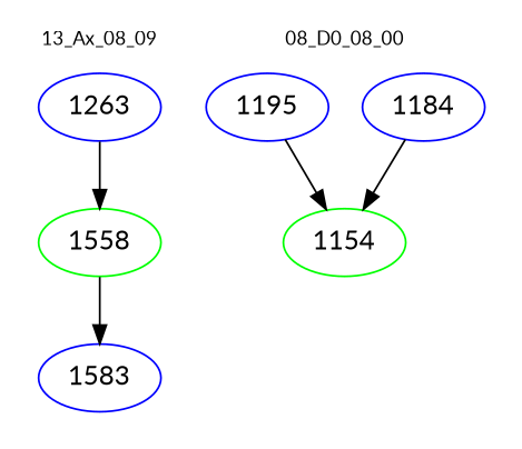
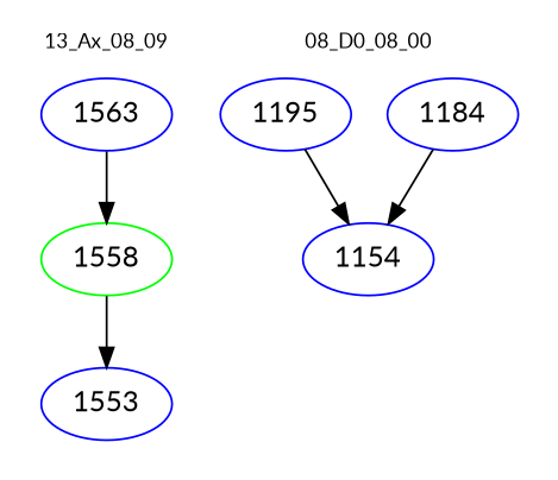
  digraph {
    fontname=Lato
    node [color=blue fontname=Lato]
    edge [color=black fontname=Lato]
-   n1 [label=1263]
+   n1 [label=1563]
    n2 [color=green label=1558]
-   n3 [label=1583]
+   n3 [label=1553]
    n4 [label=1184]
-   n5 [color=green label=1154]
+   n5 [label=1154]
    n6 [label=1195]
    subgraph cluster_1 {
      color=white
      fontsize=10
      label="13_Ax_08_09"
      n1
      n2
      n3
    }
    subgraph cluster_2 {
      color=white
      fontsize=10
      label="08_D0_08_00"
      n4
      n5
      n6
    }
    n1 -> n2
    n2 -> n3
    n4 -> n5
    n6 -> n5
  }
